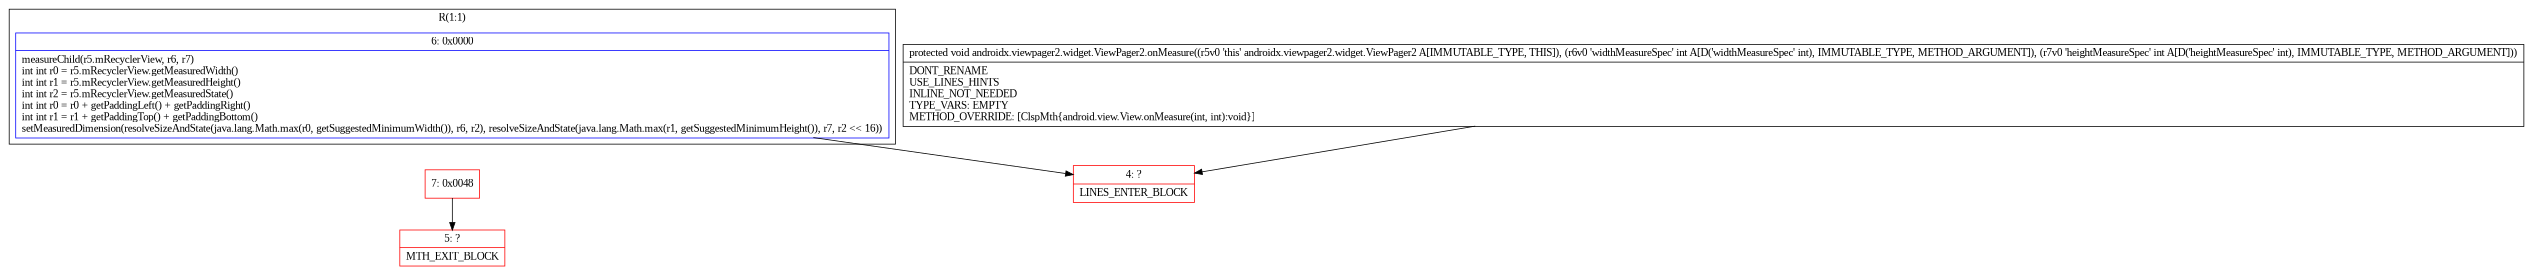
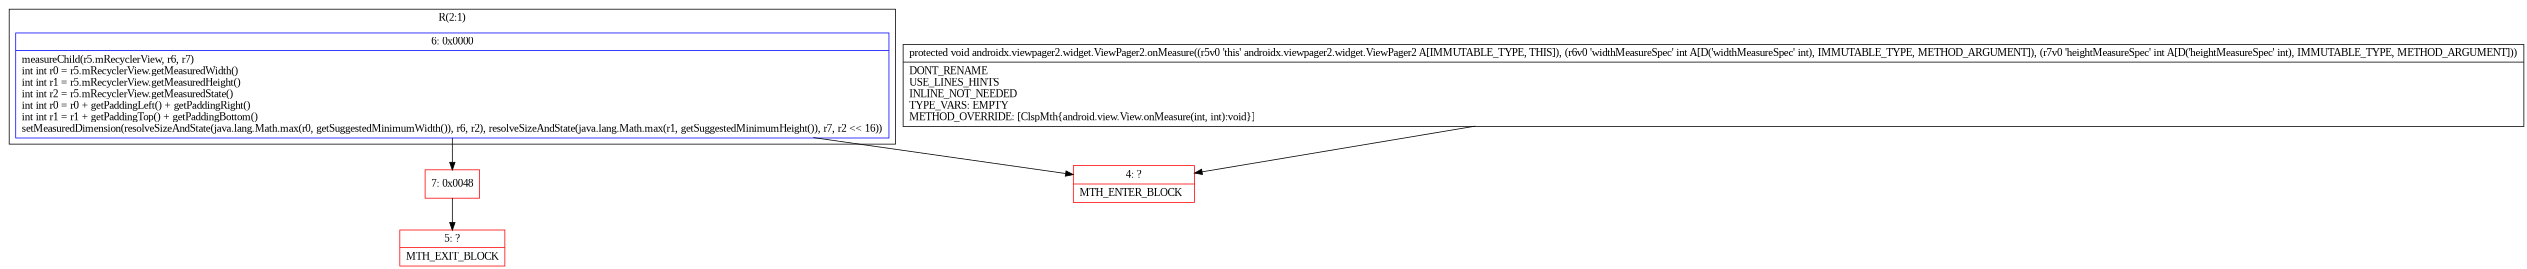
  digraph {
    fontname="Liberation Serif"
    node [color=red fontname="Liberation Serif" shape=record]
    edge [fontname="Liberation Serif"]
    n1 [color=blue label="{6\:\ 0x0000|measureChild(r5.mRecyclerView, r6, r7)\lint int r0 = r5.mRecyclerView.getMeasuredWidth()\lint int r1 = r5.mRecyclerView.getMeasuredHeight()\lint int r2 = r5.mRecyclerView.getMeasuredState()\lint int r0 = r0 + getPaddingLeft() + getPaddingRight()\lint int r1 = r1 + getPaddingTop() + getPaddingBottom()\lsetMeasuredDimension(resolveSizeAndState(java.lang.Math.max(r0, getSuggestedMinimumWidth()), r6, r2), resolveSizeAndState(java.lang.Math.max(r1, getSuggestedMinimumHeight()), r7, r2 \<\< 16))\l}"]
    n2 [label="{7\:\ 0x0048}"]
-   n3 [label="{4\:\ ?|LINES_ENTER_BLOCK\l}"]
+   n3 [label="{4\:\ ?|MTH_ENTER_BLOCK\l}"]
    n4 [label="{5\:\ ?|MTH_EXIT_BLOCK\l}"]
    n5 [label="{protected void androidx.viewpager2.widget.ViewPager2.onMeasure((r5v0 'this' androidx.viewpager2.widget.ViewPager2 A[IMMUTABLE_TYPE, THIS]), (r6v0 'widthMeasureSpec' int A[D('widthMeasureSpec' int), IMMUTABLE_TYPE, METHOD_ARGUMENT]), (r7v0 'heightMeasureSpec' int A[D('heightMeasureSpec' int), IMMUTABLE_TYPE, METHOD_ARGUMENT]))  | DONT_RENAME\lUSE_LINES_HINTS\lINLINE_NOT_NEEDED\lTYPE_VARS: EMPTY\lMETHOD_OVERRIDE: [ClspMth\{android.view.View.onMeasure(int, int):void\}]\l}" color=""]
    subgraph cluster_1 {
-     label="R(1:1)"
+     label="R(2:1)"
      n1
    }
+   n1 -> n2
    n1 -> n3
    n2 -> n4
    n5 -> n3
  }
